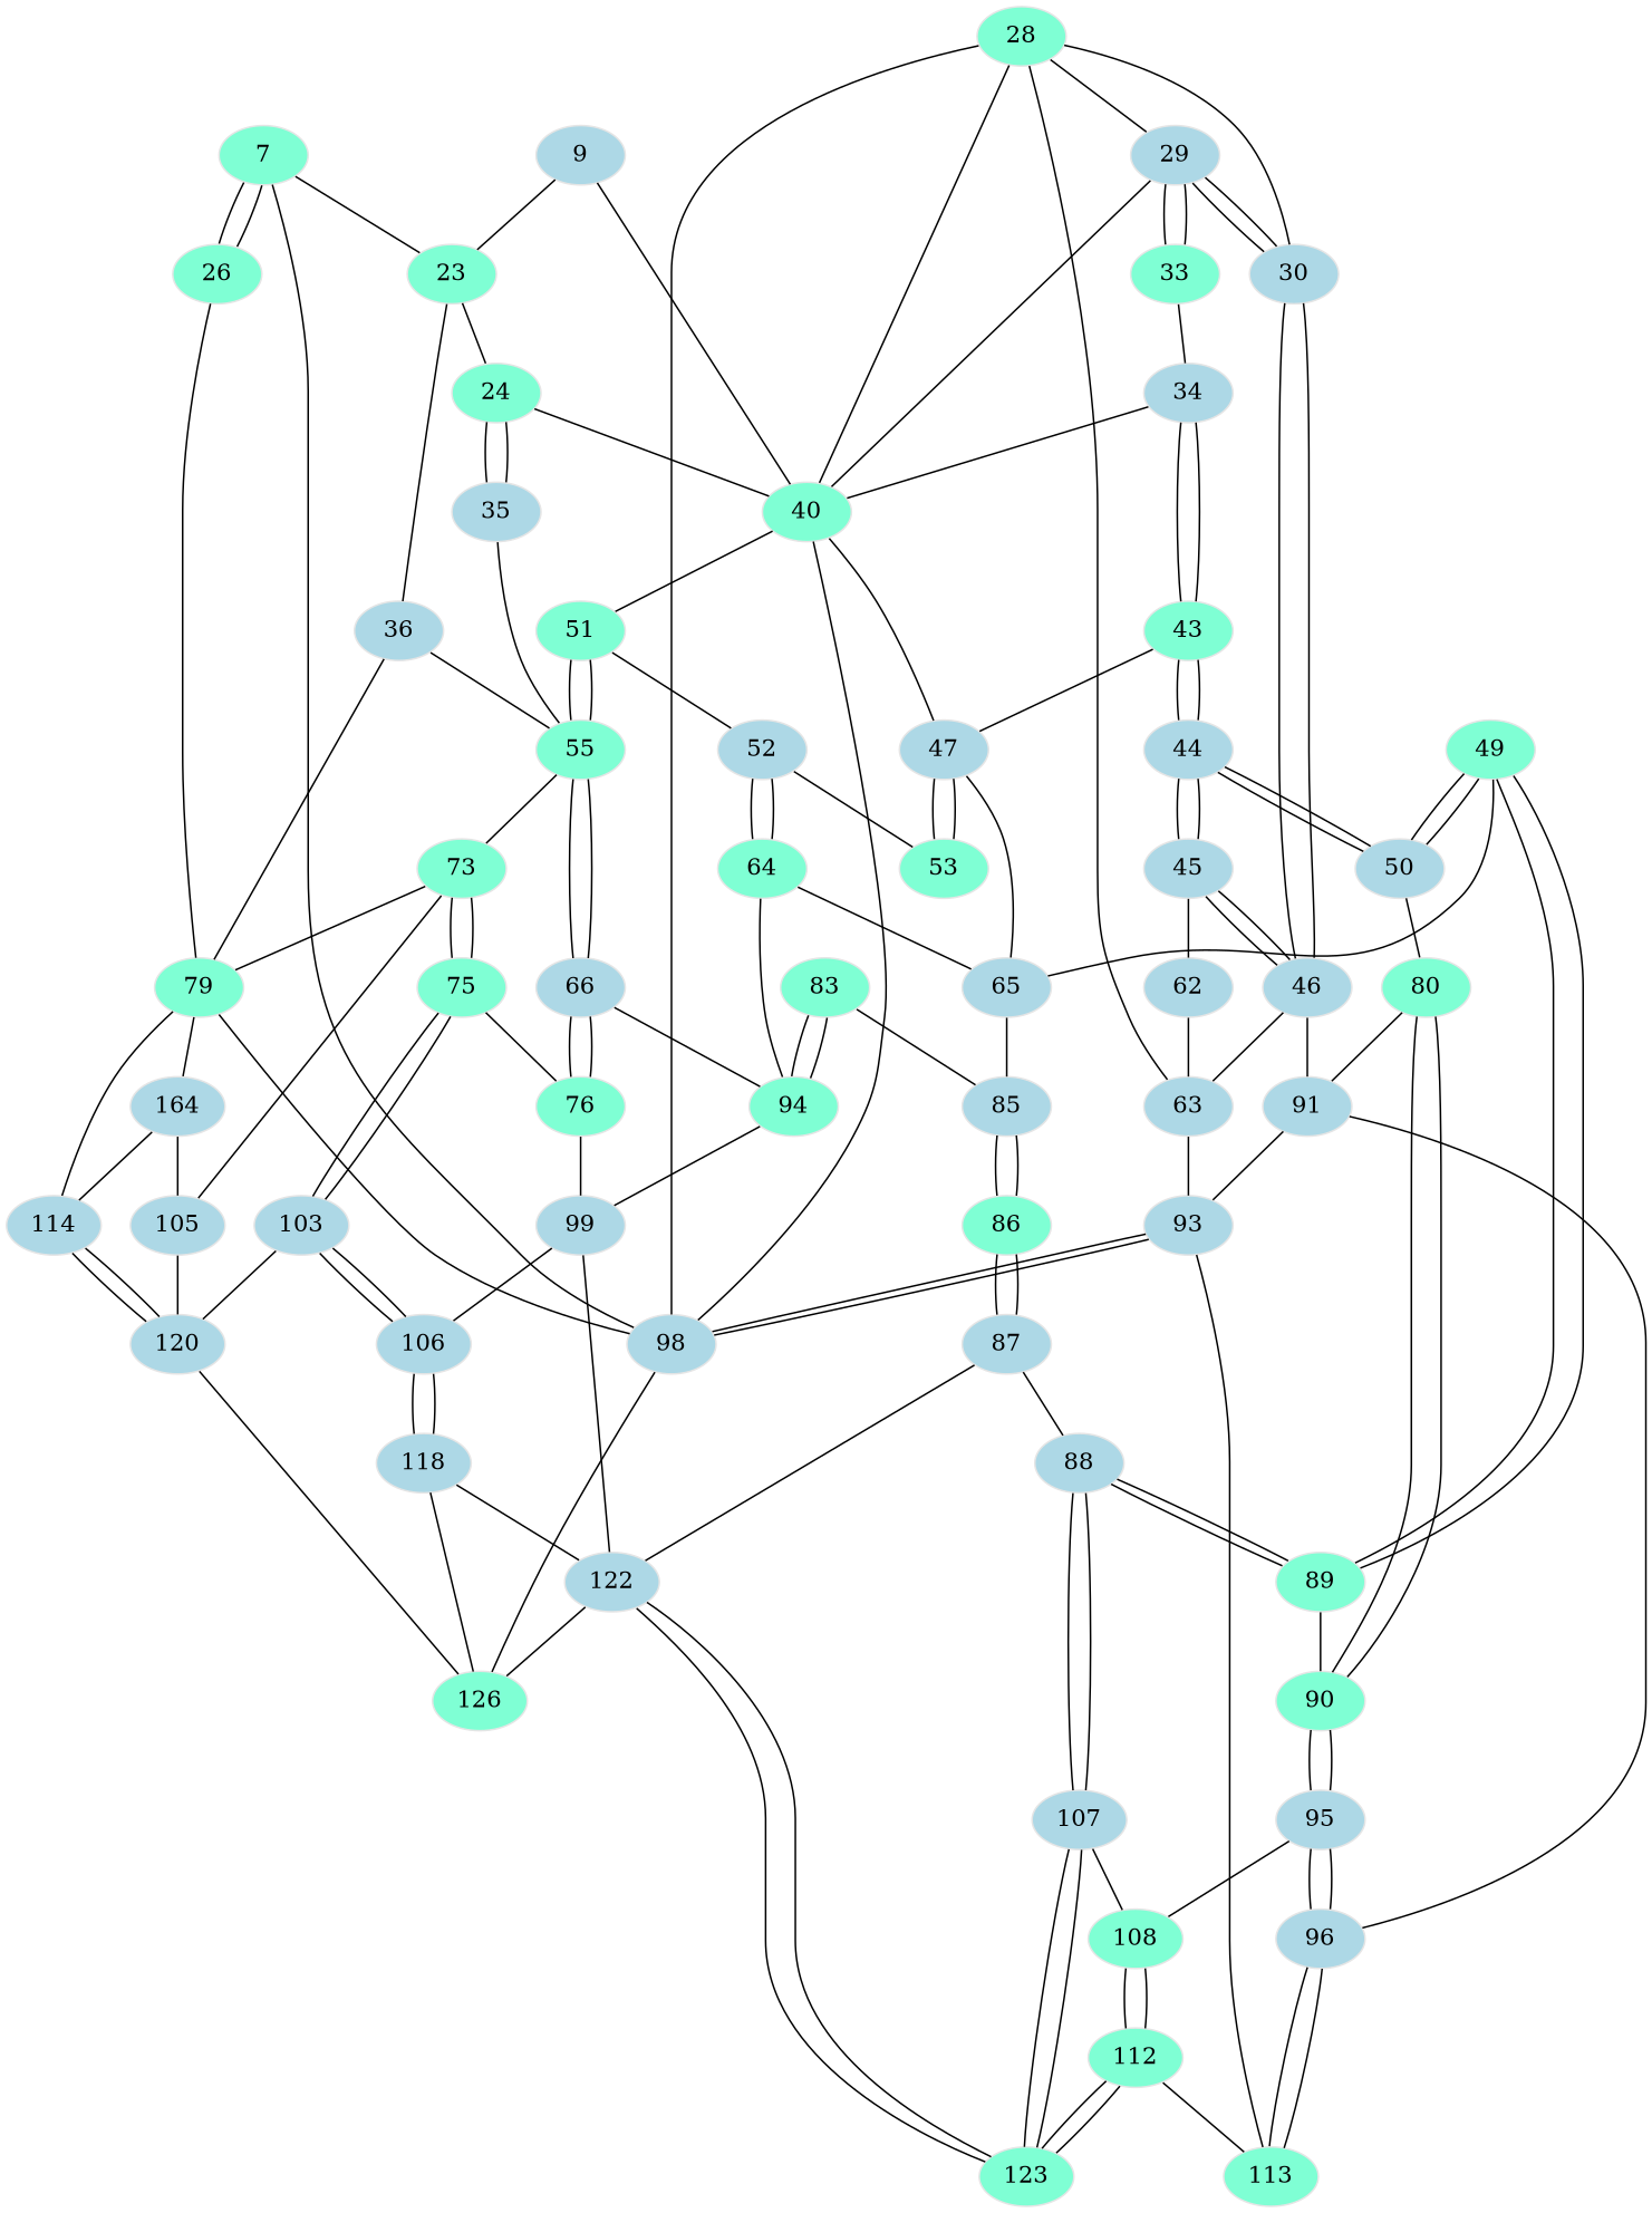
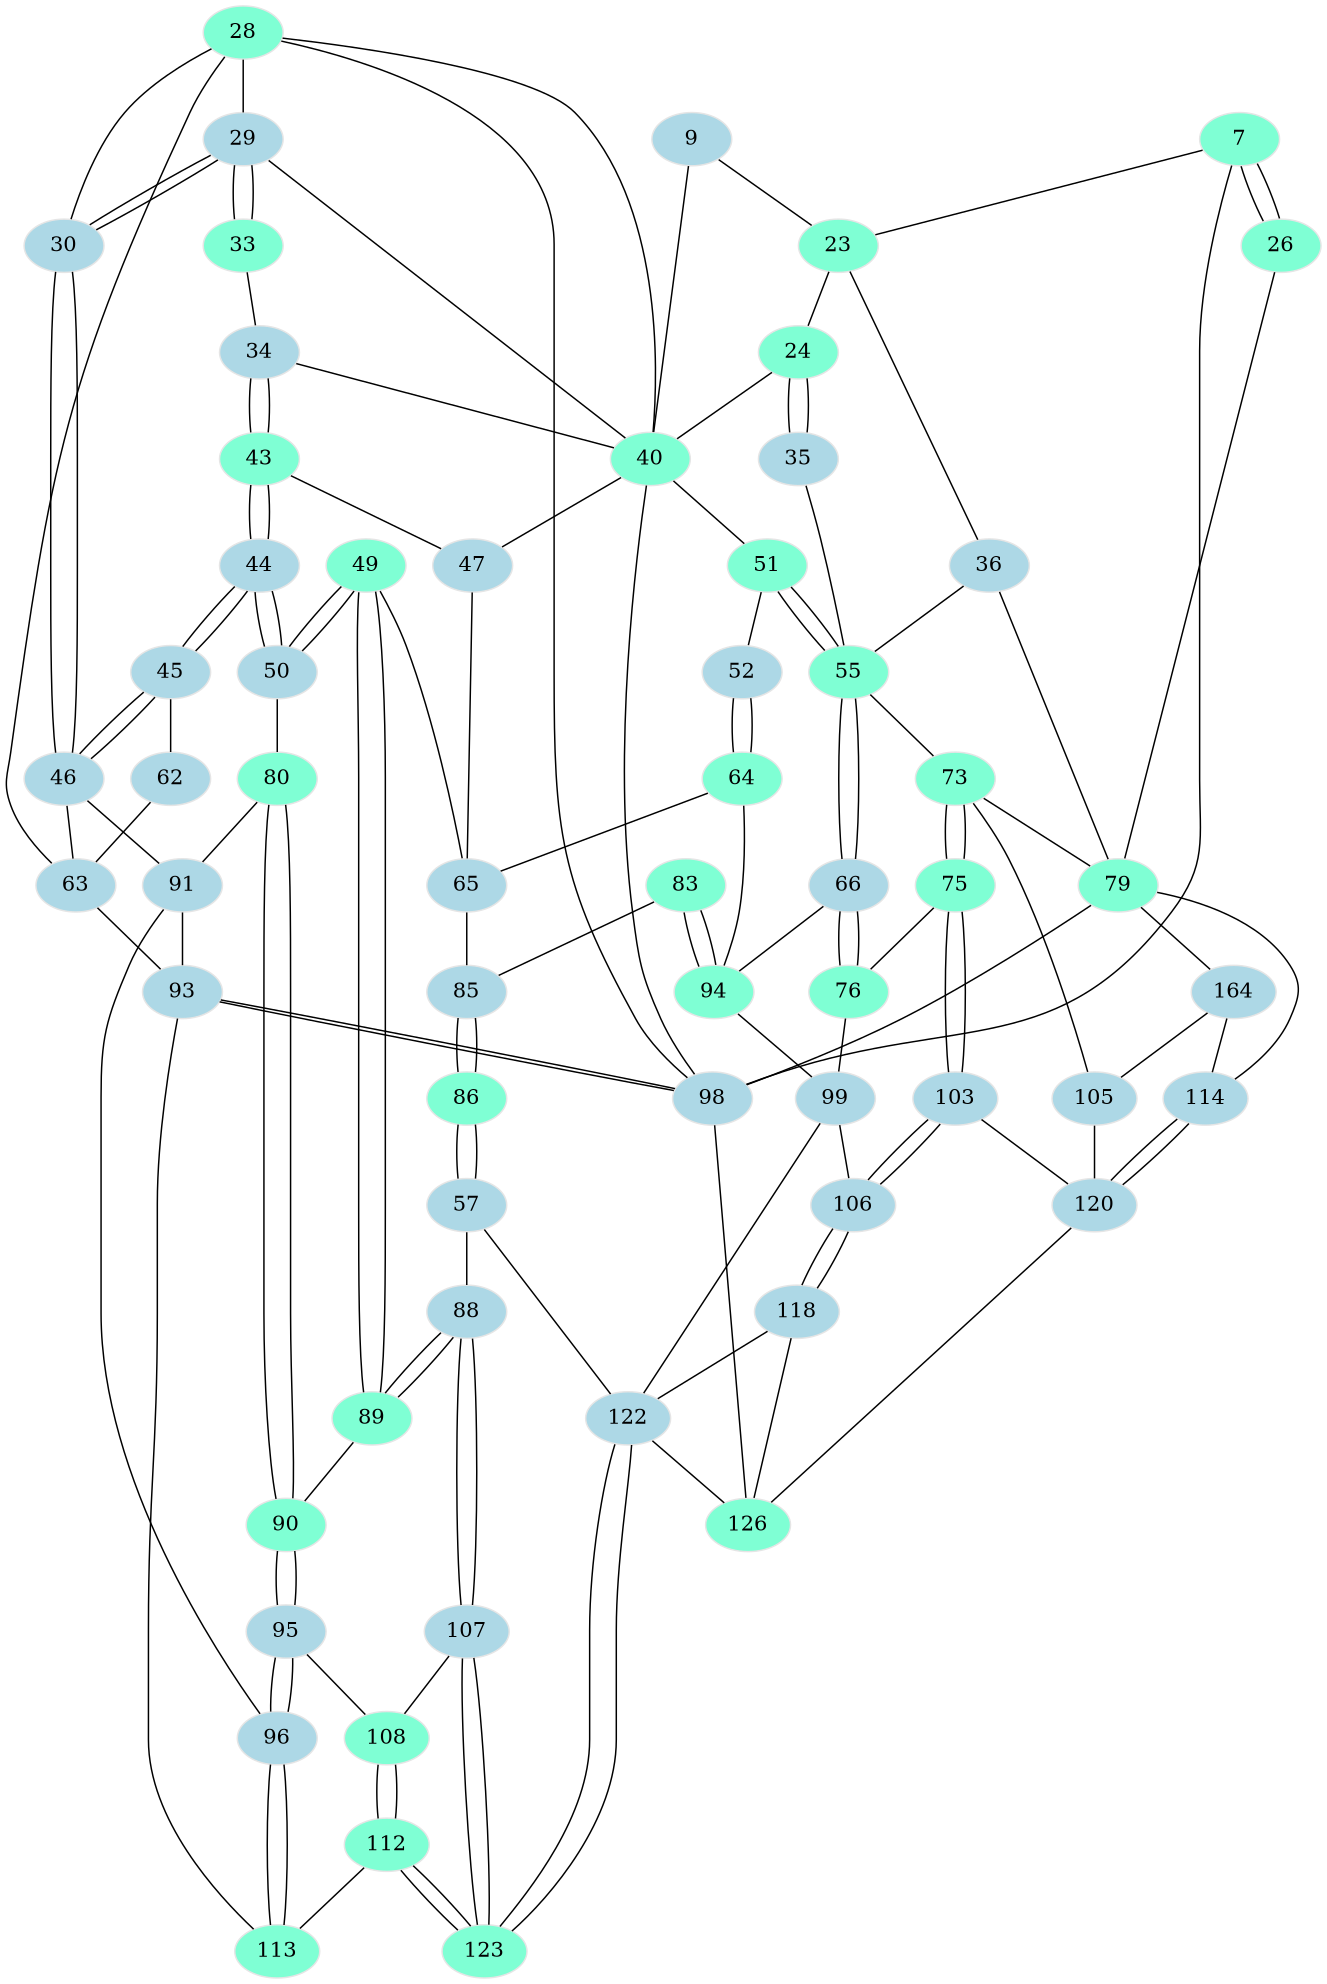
  graph {
    node [color=gray90 fillcolor=lightblue style=filled]
    7 [fillcolor=aquamarine super="+1+2"]
    23 [fillcolor=aquamarine super="+8"]
    26 [fillcolor=aquamarine]
    98 [super="+3+77"]
    24 [fillcolor=aquamarine super="+19+20"]
    36 [super="+32"]
    79 [fillcolor=aquamarine super="+78+61"]
    126 [fillcolor=aquamarine super="+116+124+125"]
    9 [super="+6"]
    40 [fillcolor=aquamarine super="+21+22+16"]
    47 [super="+42+41"]
    51 [fillcolor=aquamarine super="+39"]
    28 [fillcolor=aquamarine super="+17+27+25"]
    29 [super="+13+12"]
    30
    63 [super="+58+59"]
    35
    55 [fillcolor=aquamarine super="+54"]
    n19 [label=164 super="+82+69"]
    114 [super="+111"]
    33 [fillcolor=aquamarine]
    46
    93 [super="+73+92+72"]
    34
    91 [super="+81+74"]
    43 [fillcolor=aquamarine]
    44
    66
    n29 [fillcolor=aquamarine label=73 super="+57"]
-   53 [fillcolor=aquamarine]
    65 [super="+48"]
    52
    45
    50
    62
    80 [fillcolor=aquamarine]
    85 [super="+84"]
    49 [fillcolor=aquamarine]
    89 [fillcolor=aquamarine]
    90 [fillcolor=aquamarine]
    64 [fillcolor=aquamarine]
    94 [fillcolor=aquamarine super="+67+68"]
    76 [fillcolor=aquamarine]
    75 [fillcolor=aquamarine]
    105 [super="+101"]
    96
    113 [fillcolor=aquamarine]
    99 [super="+97"]
    86 [fillcolor=aquamarine]
    103
    120 [super="+115"]
    106
    122 [super="+121+119"]
    95
    83 [fillcolor=aquamarine]
-   87
+   87 [label=57]
    88
    107
    123 [fillcolor=aquamarine]
    108 [fillcolor=aquamarine]
    112 [fillcolor=aquamarine]
    118 [super="+117"]
    7 -- 23
    7 -- 26 [weight=2]
    7 -- 26
    7 -- 98 [weight=2]
    23 -- 24
    23 -- 36
    26 -- 79
    98 -- 126 [weight=2]
    24 -- 40 [weight=2]
    24 -- 35 [weight=2]
    24 -- 35
    36 -- 79 [weight=2]
    36 -- 55
    79 -- 98
    79 -- n19 [weight=2]
    79 -- 114
    9 -- 23
    9 -- 40 [weight=2]
    40 -- 98
    40 -- 47
    40 -- 51
-   47 -- 53 [weight=2]
-   47 -- 53
    47 -- 65
    51 -- 55 [weight=2]
    51 -- 55
    51 -- 52
    28 -- 98
    28 -- 40
    28 -- 29
    28 -- 30
    28 -- 63
    29 -- 40
    29 -- 30
    29 -- 30
    29 -- 33 [weight=2]
    29 -- 33
    30 -- 46
    30 -- 46
    63 -- 93 [weight=2]
    35 -- 55
    55 -- 66
    55 -- 66
    55 -- n29
    n19 -- 114
    n19 -- 105 [weight=2]
    114 -- 120 [weight=2]
    114 -- 120
    33 -- 34
    46 -- 63
    46 -- 91
    93 -- 98
    93 -- 98
    93 -- 113
    34 -- 40
    34 -- 43
    34 -- 43
    91 -- 93 [weight=2]
    91 -- 96
    43 -- 47
    43 -- 44
    43 -- 44
    44 -- 45
    44 -- 45
    44 -- 50
    44 -- 50
    66 -- 94
    66 -- 76
    66 -- 76
    n29 -- 79
    n29 -- 75
    n29 -- 75
    n29 -- 105
    65 -- 85
-   52 -- 53
    52 -- 64
    52 -- 64
    45 -- 46
    45 -- 46
    45 -- 62
    50 -- 80
    62 -- 63
    80 -- 91
    80 -- 90
    80 -- 90
    85 -- 86 [weight=2]
    85 -- 86
    49 -- 65
    49 -- 50
    49 -- 50
    49 -- 89
    49 -- 89
    89 -- 90
    90 -- 95
    90 -- 95
    64 -- 65
    64 -- 94
    94 -- 99
    76 -- 99
    75 -- 76
    75 -- 103
    75 -- 103
    105 -- 120 [weight=2]
    96 -- 113
    96 -- 113
    99 -- 106
    99 -- 122
    86 -- 87
    86 -- 87
    103 -- 120
    103 -- 106
    103 -- 106
    120 -- 126 [weight=2]
    106 -- 118
    106 -- 118
    122 -- 126
    122 -- 123
    122 -- 123
    95 -- 96
    95 -- 96
    95 -- 108
    83 -- 85
    83 -- 94 [weight=2]
    83 -- 94
    87 -- 122
    87 -- 88
    88 -- 89
    88 -- 89
    88 -- 107
    88 -- 107
    107 -- 123
    107 -- 123
    107 -- 108
    108 -- 112
    108 -- 112
    112 -- 113
    112 -- 123
    112 -- 123
    118 -- 126
    118 -- 122 [weight=2]
  }
